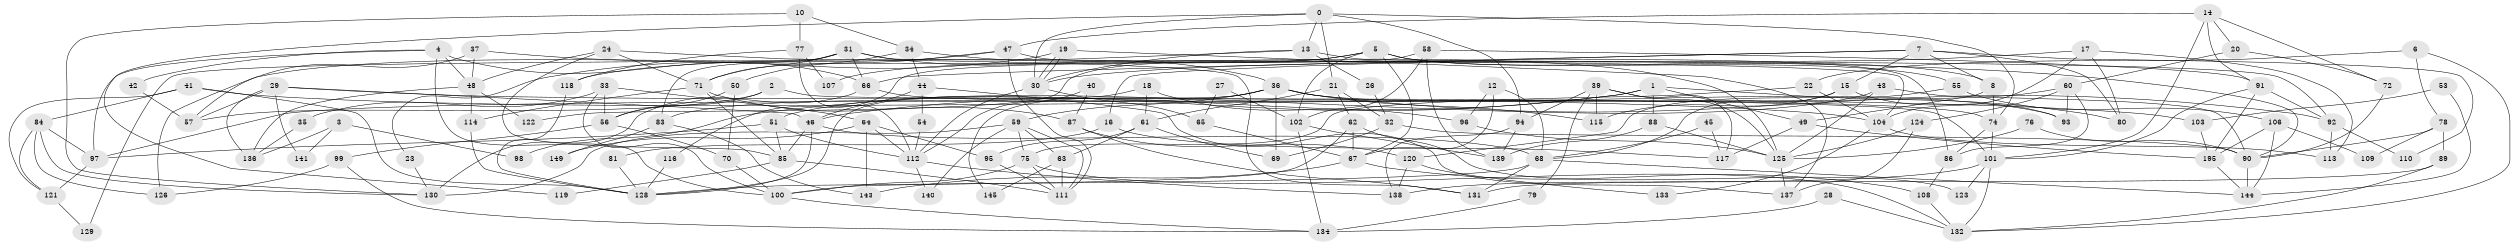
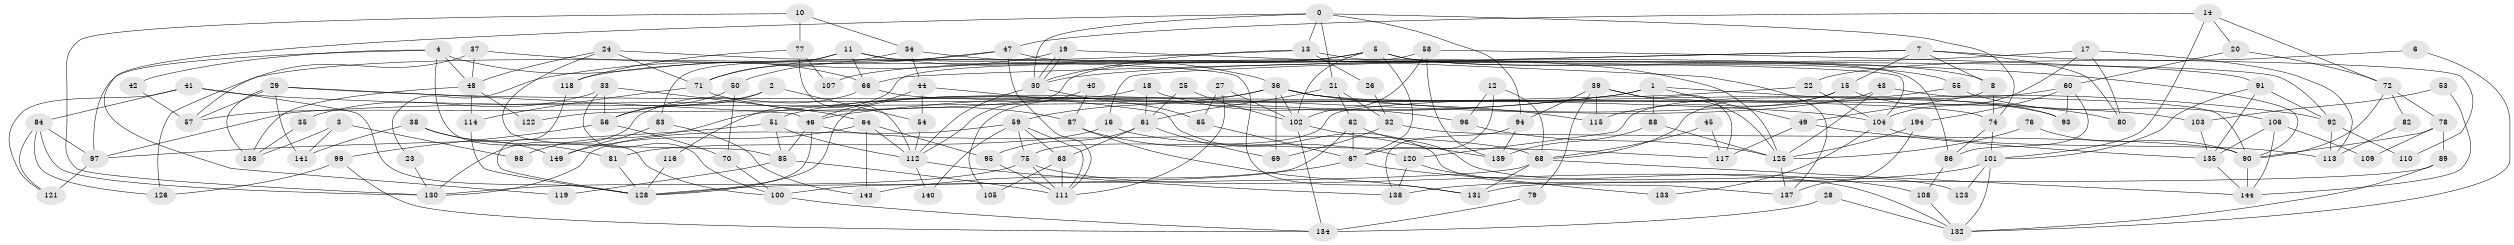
  graph {
    node [color=gray90 style=filled]
    1
    46
    49
    80
    88
    98
    68
    128
    85
    117
-   135 [label=195]
+   135
    125
    139
    2
    56
    57
    101
    70
    99
    132
    123
    138
    3
    136
    141
    4
    42
    48
    66
    97
    100
    122
    114
    74
    130
    121
    134
    5
    8
    55
    67
    102
    107
    106
    120
    143
    108
    6
    22
    78
    104
    75
    90
    89
    109
    7
    15
    16
    110
    93
    115
    81
    86
    n64 [label=0]
    13
    21
    30
    94
    119
    26
    118
    61
    32
    62
    65
    112
    10
    34
    77
    71
    44
-   11 [label=31]
+   11
    36
    83
-   129
    69
    59
    92
-   105 [label=145]
+   105
    87
    n91 [label=149]
    113
    133
    12
    96
    131
    144
    14
    20
    47
    72
    91
    60
    111
    50
    126
+   82
    17
    18
    63
    95
    19
    23
    137
-   124
+   124 [label=194]
    24
+   25
    27
    28
    29
    140
    33
    35
    64
    54
    37
+   38
    39
    79
    40
    41
    84
    103
    43
    51
    45
    53
    58
    116
    76
    1 -- 46
    1 -- 49
    1 -- 80
    1 -- 88
    1 -- 98
    46 -- 68
    46 -- 128
    46 -- 85
    49 -- 117
    49 -- 135
    88 -- 125
    88 -- 139
    68 -- 128
    68 -- 131
    68 -- 144
    85 -- 119
    85 -- 111
    135 -- 144
    125 -- 137
    2 -- 56
    2 -- 57
-   2 -- 101
+   2 -- 54
    56 -- 70
    56 -- 99
    101 -- 132
    101 -- 123
    101 -- 138
    70 -- 100
    99 -- 134
    99 -- 126
    3 -- 98
    3 -- 136
    3 -- 141
    4 -- 42
    4 -- 48
    4 -- 66
    4 -- 97
    4 -- 100
    42 -- 57
    48 -- 136
    48 -- 122
    48 -- 114
    66 -- 74
    66 -- 130
    97 -- 121
    100 -- 134
    114 -- 128
    74 -- 101
    74 -- 86
-   121 -- 129
    5 -- 122
    5 -- 8
    5 -- 55
    5 -- 67
    5 -- 102
    5 -- 107
    8 -- 49
    8 -- 74
    55 -- 106
    55 -- 120
    67 -- 143
    67 -- 108
    102 -- 139
    102 -- 134
    106 -- 135
    106 -- 109
    106 -- 144
    120 -- 138
    120 -- 133
    108 -- 132
    6 -- 132
    6 -- 22
-   6 -- 78
+   72 -- 78
    22 -- 104
    22 -- 75
    78 -- 90
    78 -- 89
    78 -- 109
    104 -- 113
    104 -- 133
    75 -- 132
-   75 -- 100
+   75 -- 130
    75 -- 111
    90 -- 144
    89 -- 132
    89 -- 131
    7 -- 80
    7 -- 66
    7 -- 8
    7 -- 15
    7 -- 16
    7 -- 110
    15 -- 68
    15 -- 93
    15 -- 115
    16 -- 117
    16 -- 81
    81 -- 128
    86 -- 108
    n64 -- 74
    n64 -- 13
    n64 -- 21
    n64 -- 30
    n64 -- 94
    n64 -- 119
    13 -- 86
    13 -- 30
    13 -- 26
    13 -- 118
    21 -- 61
    21 -- 32
    21 -- 62
    30 -- 65
    30 -- 112
    94 -- 139
    94 -- 138
    26 -- 32
    118 -- 128
    61 -- 69
    61 -- 63
    61 -- 95
    32 -- 90
    32 -- 69
    62 -- 123
    62 -- 100
    62 -- 67
    65 -- 67
    112 -- 138
    112 -- 140
    10 -- 130
    10 -- 34
    10 -- 77
    34 -- 125
    34 -- 71
    34 -- 44
    77 -- 107
    77 -- 118
    77 -- 112
-   71 -- 85
    71 -- 114
    71 -- 87
    44 -- 46
    44 -- 137
    44 -- 54
    11 -- 66
    11 -- 104
    11 -- 71
    11 -- 36
    11 -- 83
-   11 -- 129
    36 -- 93
    36 -- 115
-   36 -- 83
+   36 -- 102
    36 -- 69
    36 -- 59
    36 -- 92
    36 -- 105
    83 -- 143
    83 -- n91
    59 -- 130
    59 -- 75
    59 -- 111
    59 -- 63
    59 -- 140
    92 -- 110
    92 -- 113
    87 -- 120
    87 -- 131
    12 -- 68
    12 -- 67
    12 -- 96
    96 -- 125
    14 -- 101
    14 -- 20
    14 -- 47
    14 -- 72
-   14 -- 91
    20 -- 72
    20 -- 60
    47 -- 92
    47 -- 111
    47 -- 50
    47 -- 126
    72 -- 90
+   72 -- 82
    91 -- 135
    91 -- 101
    91 -- 92
    60 -- 97
    60 -- 93
    60 -- 86
    60 -- 124
    50 -- 56
    50 -- 70
+   82 -- 113
    17 -- 80
    17 -- 104
    17 -- 30
    17 -- 113
    18 -- 128
    18 -- 61
    18 -- 96
    63 -- 105
    63 -- 111
    95 -- 111
    19 -- 30
    19 -- 30
    19 -- 23
    19 -- 137
    23 -- 130
    124 -- 125
    124 -- 137
    24 -- 85
    24 -- 48
    24 -- 71
    24 -- 131
+   25 -- 102
+   25 -- 61
    27 -- 102
    27 -- 65
+   27 -- 111
    28 -- 132
    28 -- 134
    29 -- 46
    29 -- 57
    29 -- 136
    29 -- 141
    29 -- 104
    33 -- 56
    33 -- 100
    33 -- 35
    33 -- 64
    35 -- 136
    64 -- 143
    64 -- 112
    64 -- n91
    64 -- 95
    54 -- 112
    37 -- 57
    37 -- 48
    37 -- 90
+   38 -- 141
+   38 -- 81
+   38 -- n91
    39 -- 117
    39 -- 125
    39 -- 115
    39 -- 94
    39 -- 79
    79 -- 134
    40 -- 112
    40 -- 87
    41 -- 128
    41 -- 121
    41 -- 84
    41 -- 103
    84 -- 97
    84 -- 130
    84 -- 121
    84 -- 126
    103 -- 135
    43 -- 125
    43 -- 90
    43 -- 51
    51 -- 85
    51 -- 97
    51 -- 112
    45 -- 68
    45 -- 117
    53 -- 144
    53 -- 103
    58 -- 139
    58 -- 102
    58 -- 91
    58 -- 116
    116 -- 128
    76 -- 125
    76 -- 90
  }
